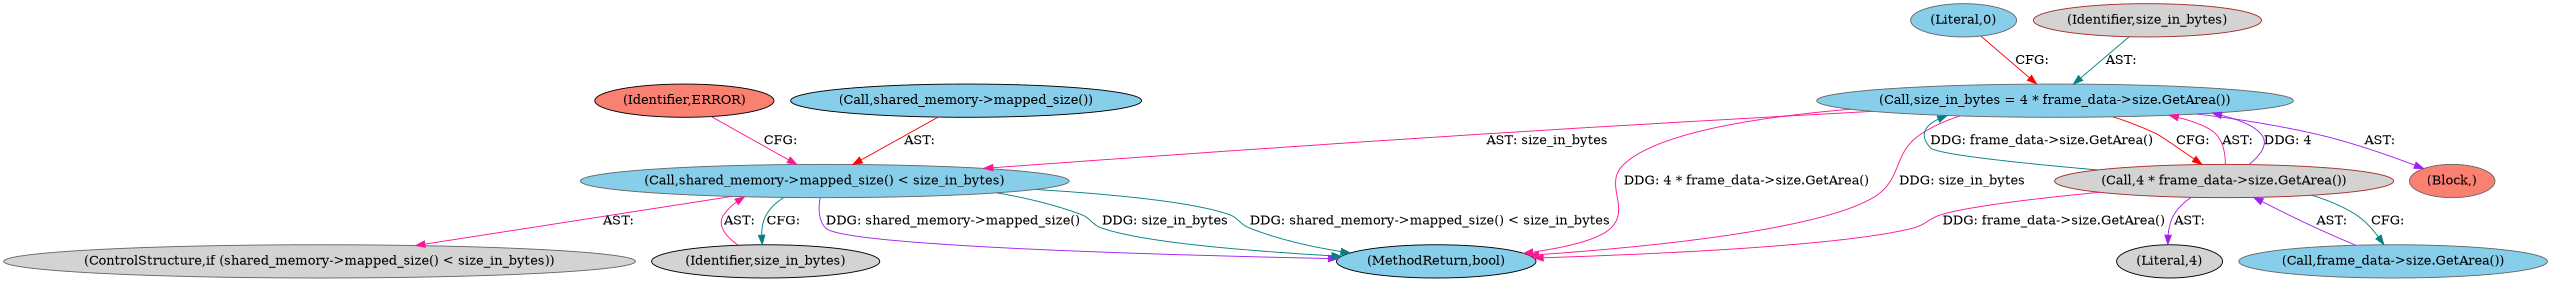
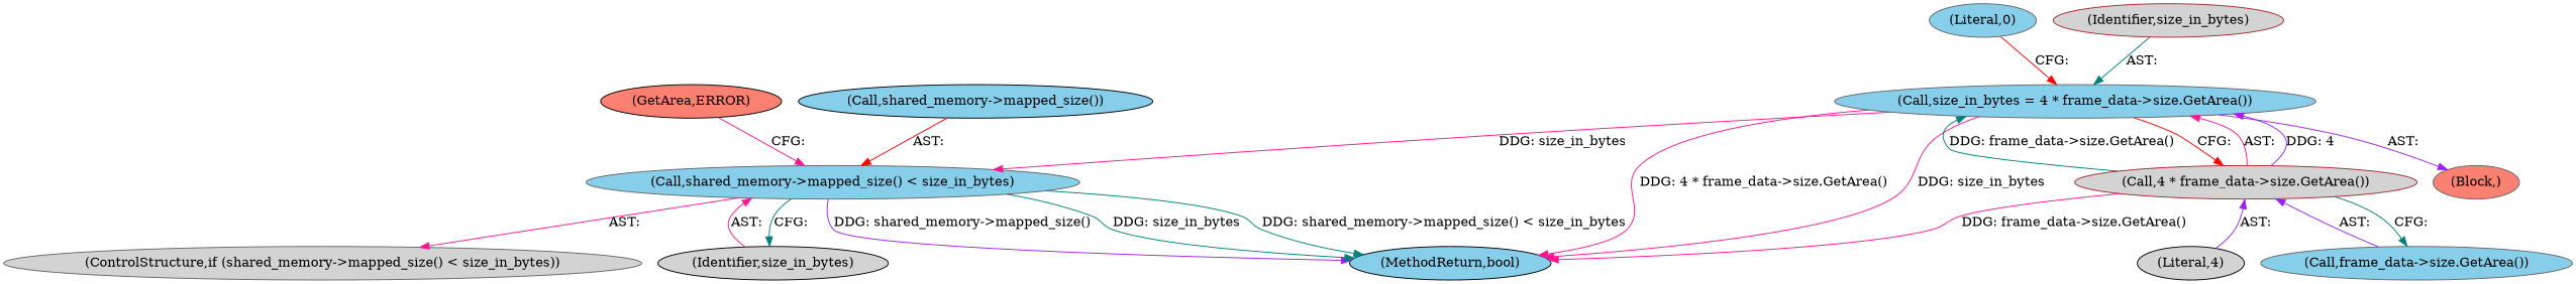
  digraph {
    node [color=gray40 fillcolor=skyblue style=filled]
    edge [color=deeppink]
    n1 [label="(Call,size_in_bytes = 4 * frame_data->size.GetArea())"]
    n2 [color=brown fillcolor=lightgrey label="(Call,4 * frame_data->size.GetArea())"]
    n3 [label="(Call,shared_memory->mapped_size() < size_in_bytes)"]
    n4 [color=black label="(MethodReturn,bool)"]
    n5 [fillcolor=salmon label="(Block,)"]
    n6 [label="(Call,frame_data->size.GetArea())"]
    n7 [fillcolor=lightgrey label="(ControlStructure,if (shared_memory->mapped_size() < size_in_bytes))"]
    n8 [color=black fillcolor=lightgrey label="(Identifier,size_in_bytes)"]
    n9 [label="(Literal,0)"]
    n10 [color=brown fillcolor=lightgrey label="(Identifier,size_in_bytes)"]
    n11 [color=black fillcolor=lightgrey label="(Literal,4)"]
    n12 [color=black label="(Call,shared_memory->mapped_size())"]
-   n13 [color=black fillcolor=salmon label="(Identifier,ERROR)"]
+   n13 [color=black fillcolor=salmon label="(GetArea,ERROR)"]
    n1 -> n2 [color=red label="CFG: "]
-   n1 -> n3 [label="AST: size_in_bytes"]
+   n1 -> n3 [label="DDG: size_in_bytes"]
    n1 -> n4 [label="DDG: size_in_bytes"]
    n1 -> n4 [label="DDG: 4 * frame_data->size.GetArea()"]
    n1 -> n5 [color=purple label="AST: "]
    n2 -> n1 [label="AST: "]
    n2 -> n1 [color=purple label="DDG: 4"]
    n2 -> n1 [color=teal label="DDG: frame_data->size.GetArea()"]
    n2 -> n4 [label="DDG: frame_data->size.GetArea()"]
    n2 -> n6 [color=teal label="CFG: "]
    n3 -> n4 [color=purple label="DDG: shared_memory->mapped_size()"]
    n3 -> n4 [color=teal label="DDG: size_in_bytes"]
    n3 -> n4 [color=teal label="DDG: shared_memory->mapped_size() < size_in_bytes"]
    n3 -> n7 [label="AST: "]
    n3 -> n8 [color=teal label="CFG: "]
    n6 -> n2 [color=purple label="AST: "]
    n8 -> n3 [label="AST: "]
    n9 -> n1 [color=red label="CFG: "]
    n10 -> n1 [color=teal label="AST: "]
-   n2 -> n11 [color=purple label="AST: "]
+   n11 -> n2 [color=purple label="AST: "]
    n12 -> n3 [color=red label="AST: "]
    n13 -> n3 [label="CFG: "]
  }
